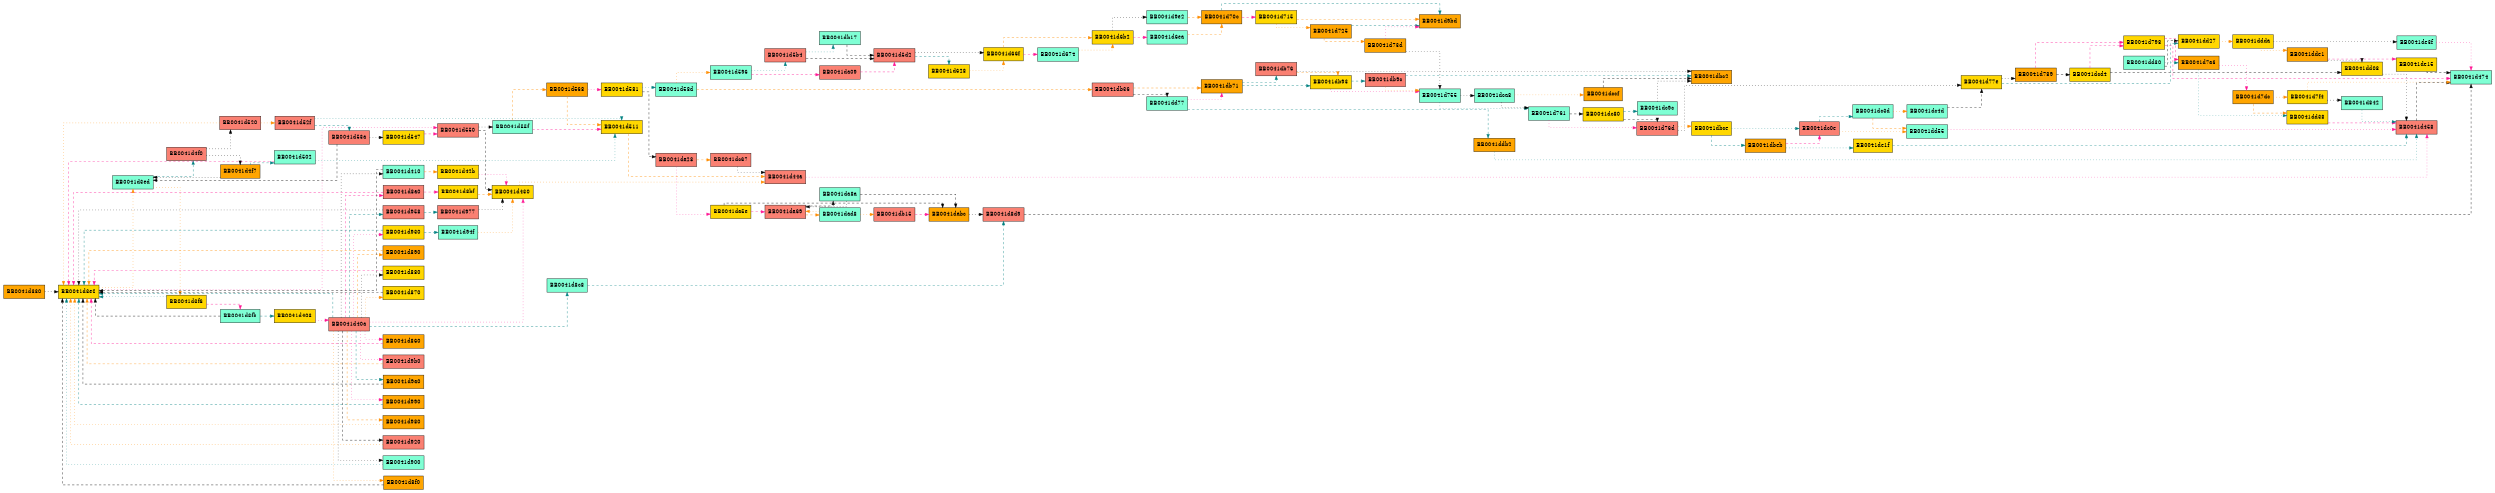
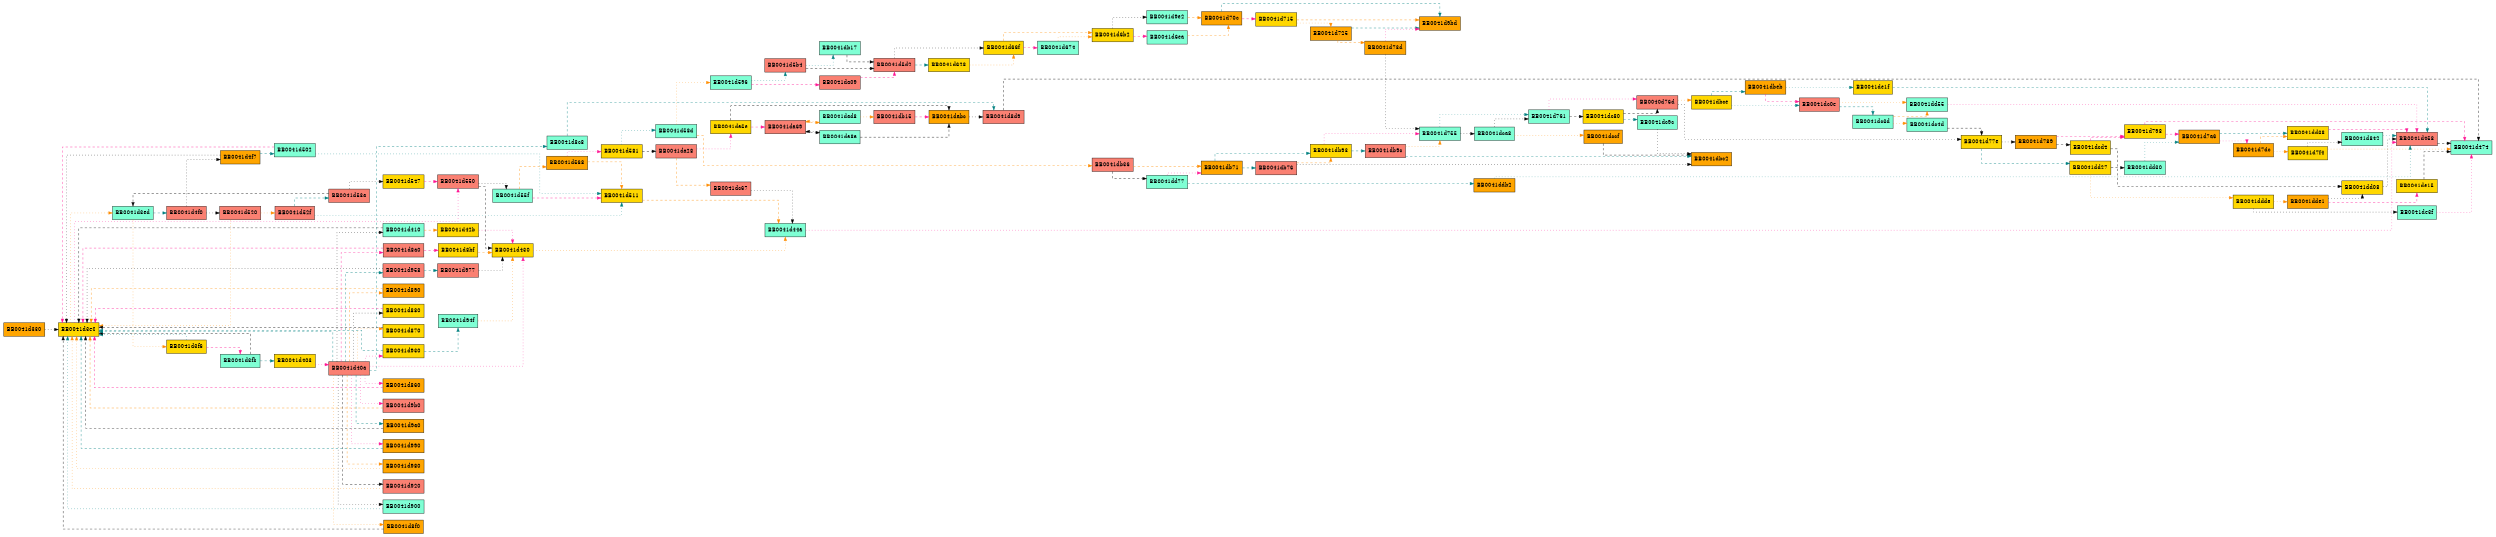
  digraph {
    fontname="DejaVu Serif"
    rankdir=LR
    splines=ortho
    node [fillcolor=gold fontname="DejaVu Serif" shape=box style=filled]
    edge [color=black fontname="DejaVu Serif" style=dashed]
    BB0041d330 [fillcolor=orange]
    BB0041d3e0
    BB0041d550 [fillcolor=salmon]
    BB0041d3ed [fillcolor=aquamarine]
    BB0041d430
    BB0041d55f [fillcolor=aquamarine]
    BB0041d4f0 [fillcolor=salmon]
    BB0041d3f6
-   BB0041d44a [fillcolor=salmon]
+   BB0041d44a [fillcolor=aquamarine]
    BB0041d511
    BB0041d568 [fillcolor=orange]
    BB0041d520 [fillcolor=salmon]
    BB0041d4f7 [fillcolor=orange]
    BB0041d3fb [fillcolor=aquamarine]
    BB0041d52f [fillcolor=salmon]
    BB0041d502 [fillcolor=aquamarine]
    BB0041d403
    BB0041d40a [fillcolor=salmon]
    BB0041d8c8 [fillcolor=aquamarine]
    BB0041d410 [fillcolor=aquamarine]
    BB0041d8a0 [fillcolor=salmon]
    BB0041d890 [fillcolor=orange]
    BB0041d880
    BB0041d870
    BB0041d860 [fillcolor=orange]
    BB0041d9b0 [fillcolor=salmon]
    BB0041d9a0 [fillcolor=orange]
    BB0041d990 [fillcolor=orange]
    BB0041d980 [fillcolor=orange]
    BB0041d958 [fillcolor=salmon]
    BB0041d930
    BB0041d920 [fillcolor=salmon]
    BB0041d900 [fillcolor=aquamarine]
    BB0041d8f0 [fillcolor=orange]
    BB0041d8d9 [fillcolor=salmon]
    BB0041d42b
    BB0041d8bf
    BB0041d977 [fillcolor=salmon]
    BB0041d94f [fillcolor=aquamarine]
    BB0041d458 [fillcolor=salmon]
    BB0041d474 [fillcolor=aquamarine]
    BB0041d53a [fillcolor=salmon]
    BB0041d547
    BB0041d581
    BB0041da28 [fillcolor=salmon]
    BB0041d58d [fillcolor=aquamarine]
    BB0041dc67 [fillcolor=salmon]
    BB0041da5e
    BB0041db36 [fillcolor=salmon]
    BB0041d596 [fillcolor=aquamarine]
    BB0041dabc [fillcolor=orange]
    BB0041da69 [fillcolor=salmon]
    BB0041dd77 [fillcolor=aquamarine]
    BB0041db71 [fillcolor=orange]
    BB0041da09 [fillcolor=salmon]
    BB0041d5b4 [fillcolor=salmon]
    BB0041ddb2 [fillcolor=orange]
    BB0041db93
    BB0041db76 [fillcolor=salmon]
    BB0041d5d2 [fillcolor=salmon]
    BB0041db17 [fillcolor=aquamarine]
    BB0041d66f
    BB0041d628
    BB0041d6b2
    BB0041d674 [fillcolor=aquamarine]
    BB0041d9e2 [fillcolor=aquamarine]
    BB0041d6ea [fillcolor=aquamarine]
    BB0041d70c [fillcolor=orange]
    BB0041d9bd [fillcolor=orange]
    BB0041d715
    BB0041d725 [fillcolor=orange]
    BB0041d73d [fillcolor=orange]
    BB0041d755 [fillcolor=aquamarine]
    BB0041dca8 [fillcolor=aquamarine]
    BB0041d761 [fillcolor=aquamarine]
    BB0041dccf [fillcolor=orange]
    BB0041dc80
-   BB0041d76d [fillcolor=salmon]
+   BB0041d76d [fillcolor=salmon label=BB0040d76d]
    BB0041dbc2 [fillcolor=orange]
    BB0041dc9c [fillcolor=aquamarine]
    BB0041dbce
    BB0041d77e
    BB0041dc0e [fillcolor=salmon]
    BB0041dbeb [fillcolor=orange]
    BB0041dd27
    BB0041d789 [fillcolor=orange]
    BB0041dd55 [fillcolor=aquamarine]
    BB0041dc3d [fillcolor=aquamarine]
    BB0041de1f
    BB0041ddda
    BB0041dd30 [fillcolor=aquamarine]
    BB0041dcd4
    BB0041d798
    BB0041de3f [fillcolor=aquamarine]
    BB0041dde1 [fillcolor=orange]
    BB0041d7a6 [fillcolor=orange]
    BB0041dd08
    BB0041dd38
    BB0041d7dc [fillcolor=orange]
    BB0041d7f4
    BB0041d842 [fillcolor=aquamarine]
    BB0041dad8 [fillcolor=aquamarine]
    BB0041da8a [fillcolor=aquamarine]
    BB0041db15 [fillcolor=salmon]
    BB0041db9c [fillcolor=salmon]
    BB0041dc4d [fillcolor=aquamarine]
    BB0041de15
    BB0041d330 -> BB0041d3e0 [style=dotted]
    BB0041d3e0 -> BB0041d550 [color=deeppink style=dotted]
    BB0041d3e0 -> BB0041d3ed [color=darkorange style=dotted]
    BB0041d550 -> BB0041d430
    BB0041d550 -> BB0041d55f [style=dotted]
    BB0041d3ed -> BB0041d4f0 [color=teal]
    BB0041d3ed -> BB0041d3f6 [color=darkorange style=dotted]
    BB0041d430 -> BB0041d44a [color=darkorange style=dotted]
    BB0041d55f -> BB0041d511 [color=deeppink]
    BB0041d55f -> BB0041d568 [color=darkorange]
    BB0041d4f0 -> BB0041d520 [style=dotted]
    BB0041d4f0 -> BB0041d4f7 [style=dotted]
    BB0041d3f6 -> BB0041d3e0 [color=teal style=dotted]
    BB0041d3f6 -> BB0041d3fb [color=deeppink]
    BB0041d44a -> BB0041d458 [color=deeppink style=dotted]
    BB0041d511 -> BB0041d44a [color=darkorange]
    BB0041d568 -> BB0041d511 [color=darkorange]
    BB0041d568 -> BB0041d581 [color=deeppink style=dotted]
    BB0041d520 -> BB0041d3e0 [color=darkorange style=dotted]
    BB0041d520 -> BB0041d52f [color=darkorange style=dotted]
-   BB0041d4f7 -> BB0041d3ed [style=dotted]
+   BB0041d4f7 -> BB0041d3e0 [style=dotted]
    BB0041d4f7 -> BB0041d502 [color=teal]
    BB0041d3fb -> BB0041d3e0
    BB0041d3fb -> BB0041d403 [color=teal]
    BB0041d52f -> BB0041d511 [color=teal style=dotted]
    BB0041d52f -> BB0041d53a [color=teal]
    BB0041d502 -> BB0041d3e0 [color=deeppink]
    BB0041d502 -> BB0041d511 [color=teal style=dotted]
    BB0041d403 -> BB0041d40a [color=deeppink style=dotted]
    BB0041d40a -> BB0041d3e0 [color=teal]
    BB0041d40a -> BB0041d430 [color=deeppink style=dotted]
    BB0041d40a -> BB0041d8c8 [color=teal]
    BB0041d40a -> BB0041d410 [style=dotted]
    BB0041d40a -> BB0041d8a0 [color=deeppink]
    BB0041d40a -> BB0041d890 [color=darkorange]
    BB0041d40a -> BB0041d880 [style=dotted]
    BB0041d40a -> BB0041d870 [color=darkorange style=dotted]
    BB0041d40a -> BB0041d860 [color=deeppink style=dotted]
    BB0041d40a -> BB0041d9b0 [color=deeppink style=dotted]
    BB0041d40a -> BB0041d9a0 [color=teal]
    BB0041d40a -> BB0041d990 [color=deeppink style=dotted]
    BB0041d40a -> BB0041d980 [color=darkorange]
    BB0041d40a -> BB0041d958 [color=teal]
    BB0041d40a -> BB0041d930 [color=deeppink style=dotted]
    BB0041d40a -> BB0041d920
    BB0041d40a -> BB0041d900 [style=dotted]
    BB0041d40a -> BB0041d8f0 [color=darkorange style=dotted]
    BB0041d8c8 -> BB0041d8d9 [color=teal]
    BB0041d410 -> BB0041d3e0
    BB0041d410 -> BB0041d42b [color=darkorange]
    BB0041d8a0 -> BB0041d3e0 [color=deeppink]
    BB0041d8a0 -> BB0041d8bf [color=deeppink]
    BB0041d890 -> BB0041d3e0 [color=darkorange]
    BB0041d880 -> BB0041d3e0 [color=deeppink]
    BB0041d870 -> BB0041d3e0
    BB0041d860 -> BB0041d3e0 [color=deeppink]
    BB0041d9b0 -> BB0041d3e0 [color=darkorange]
    BB0041d9a0 -> BB0041d3e0
    BB0041d990 -> BB0041d3e0 [color=teal]
    BB0041d980 -> BB0041d3e0 [color=darkorange style=dotted]
    BB0041d958 -> BB0041d3e0 [style=dotted]
    BB0041d958 -> BB0041d977 [color=teal]
    BB0041d930 -> BB0041d3e0 [color=teal]
    BB0041d930 -> BB0041d94f [color=teal]
    BB0041d920 -> BB0041d3e0 [color=darkorange style=dotted]
    BB0041d900 -> BB0041d3e0 [color=teal style=dotted]
    BB0041d8f0 -> BB0041d3e0
    BB0041d8d9 -> BB0041d474
    BB0041d42b -> BB0041d430 [color=deeppink style=dotted]
    BB0041d8bf -> BB0041d430 [color=darkorange]
    BB0041d977 -> BB0041d430 [style=dotted]
    BB0041d94f -> BB0041d430 [color=darkorange style=dotted]
    BB0041d458 -> BB0041d474
    BB0041d53a -> BB0041d3ed
    BB0041d53a -> BB0041d547 [style=dotted]
    BB0041d547 -> BB0041d550 [color=deeppink]
    BB0041d581 -> BB0041da28
    BB0041d581 -> BB0041d58d [color=teal style=dotted]
    BB0041da28 -> BB0041dc67 [color=darkorange]
    BB0041da28 -> BB0041da5e [color=deeppink style=dotted]
    BB0041d58d -> BB0041db36 [color=darkorange]
    BB0041d58d -> BB0041d596 [color=darkorange style=dotted]
    BB0041dc67 -> BB0041d44a [style=dotted]
    BB0041da5e -> BB0041dabc
    BB0041da5e -> BB0041da69 [color=deeppink]
    BB0041db36 -> BB0041dd77
    BB0041db36 -> BB0041db71 [color=darkorange]
    BB0041d596 -> BB0041da09 [color=deeppink]
    BB0041d596 -> BB0041d5b4 [color=teal style=dotted]
    BB0041dabc -> BB0041d8d9 [style=dotted]
    BB0041da69 -> BB0041dad8 [color=darkorange]
    BB0041da69 -> BB0041da8a
    BB0041dd77 -> BB0041db71 [color=deeppink style=dotted]
    BB0041dd77 -> BB0041ddb2 [color=teal]
    BB0041db71 -> BB0041db93 [color=teal]
    BB0041db71 -> BB0041db76 [color=teal]
    BB0041da09 -> BB0041d5d2 [color=deeppink]
    BB0041d5b4 -> BB0041d5d2
    BB0041d5b4 -> BB0041db17 [color=teal style=dotted]
    BB0041ddb2 -> BB0041d458 [color=teal style=dotted]
    BB0041db93 -> BB0041d755 [color=deeppink style=dotted]
    BB0041db93 -> BB0041db9c [color=teal]
    BB0041db76 -> BB0041db93 [color=darkorange]
    BB0041db76 -> BB0041dbc2 [style=dotted]
    BB0041d5d2 -> BB0041d66f [style=dotted]
    BB0041d5d2 -> BB0041d628 [color=teal]
    BB0041db17 -> BB0041d5d2
    BB0041d66f -> BB0041d6b2 [color=darkorange]
    BB0041d66f -> BB0041d674 [color=deeppink]
    BB0041d628 -> BB0041d66f [color=darkorange style=dotted]
    BB0041d6b2 -> BB0041d9e2 [style=dotted]
    BB0041d6b2 -> BB0041d6ea [color=deeppink]
    BB0041d674 -> BB0041d6b2 [color=darkorange style=dotted]
    BB0041d9e2 -> BB0041d70c [color=darkorange]
    BB0041d6ea -> BB0041d70c [color=darkorange]
    BB0041d70c -> BB0041d9bd [color=teal]
    BB0041d70c -> BB0041d715 [color=deeppink]
    BB0041d715 -> BB0041d9bd [color=darkorange]
    BB0041d715 -> BB0041d725 [color=darkorange style=dotted]
    BB0041d725 -> BB0041d9bd [color=teal]
    BB0041d725 -> BB0041d73d [color=darkorange]
    BB0041d73d -> BB0041d9bd [color=deeppink style=dotted]
    BB0041d73d -> BB0041d755 [style=dotted]
    BB0041d755 -> BB0041dca8 [style=dotted]
    BB0041d755 -> BB0041d761 [color=teal style=dotted]
    BB0041dca8 -> BB0041d761 [style=dotted]
    BB0041dca8 -> BB0041dccf [color=darkorange style=dotted]
    BB0041d761 -> BB0041dc80
    BB0041d761 -> BB0041d76d [color=deeppink style=dotted]
    BB0041dccf -> BB0041dbc2
    BB0041dc80 -> BB0041d76d
    BB0041dc80 -> BB0041dc9c [color=teal]
    BB0041d76d -> BB0041dbce [color=darkorange style=dotted]
    BB0041d76d -> BB0041d77e [style=dotted]
    BB0041dc9c -> BB0041dbc2 [style=dotted]
    BB0041dbce -> BB0041dc0e [color=teal style=dotted]
    BB0041dbce -> BB0041dbeb [color=teal]
    BB0041d77e -> BB0041dd27 [color=teal]
    BB0041d77e -> BB0041d789 [style=dotted]
    BB0041dc0e -> BB0041dd55 [color=darkorange style=dotted]
    BB0041dc0e -> BB0041dc3d [color=teal]
    BB0041dbeb -> BB0041dc0e [color=deeppink]
    BB0041dbeb -> BB0041de1f [color=teal style=dotted]
    BB0041dd27 -> BB0041ddda [color=darkorange style=dotted]
-   BB0041dd30 -> BB0041dd27
+   BB0041dd27 -> BB0041dd30
    BB0041d789 -> BB0041dcd4
    BB0041d789 -> BB0041d798 [color=deeppink]
    BB0041dd55 -> BB0041d458 [color=deeppink style=dotted]
    BB0041dc3d -> BB0041dd55 [color=darkorange]
    BB0041dc3d -> BB0041dc4d [color=darkorange style=dotted]
    BB0041de1f -> BB0041d458 [color=teal]
    BB0041ddda -> BB0041de3f [style=dotted]
    BB0041ddda -> BB0041dde1 [color=darkorange style=dotted]
    BB0041dd30 -> BB0041d7a6 [color=teal style=dotted]
    BB0041dcd4 -> BB0041d798 [color=deeppink]
    BB0041dcd4 -> BB0041dd08
    BB0041d798 -> BB0041d474 [color=deeppink]
    BB0041d798 -> BB0041d7a6 [color=deeppink]
    BB0041de3f -> BB0041d474 [color=deeppink style=dotted]
    BB0041dde1 -> BB0041dd08 [style=dotted]
    BB0041dde1 -> BB0041de15 [color=deeppink]
-   BB0041d7a6 -> BB0041dd38 [color=teal style=dotted]
+   BB0041d7a6 -> BB0041dd38 [color=teal]
    BB0041d7a6 -> BB0041d7dc [color=deeppink style=dotted]
    BB0041dd08 -> BB0041d458 [style=dotted]
    BB0041dd38 -> BB0041d458 [color=deeppink]
    BB0041d7dc -> BB0041dd38 [color=darkorange]
    BB0041d7dc -> BB0041d7f4 [color=darkorange style=dotted]
    BB0041d7f4 -> BB0041d474 [color=darkorange style=dotted]
    BB0041d7f4 -> BB0041d842 [style=dotted]
    BB0041d842 -> BB0041d458 [color=teal style=dotted]
    BB0041dad8 -> BB0041da69 [color=darkorange style=dotted]
    BB0041dad8 -> BB0041db15 [color=darkorange style=dotted]
    BB0041da8a -> BB0041dabc
    BB0041da8a -> BB0041da69 [style=dotted]
    BB0041db15 -> BB0041dabc [color=deeppink]
    BB0041db9c -> BB0041d755 [color=darkorange style=dotted]
    BB0041db9c -> BB0041dbc2 [color=teal]
    BB0041dc4d -> BB0041d77e
    BB0041de15 -> BB0041d474
  }
